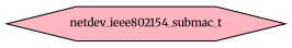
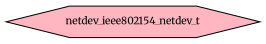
  digraph {
    rankdir=TB
    fontname=Merriweather
-   n1 [color=black fillcolor=lightpink fontname=Merriweather fontsize=10 height=0.2 label=netdev_ieee802154_submac_t shape=hexagon style=filled width=0.4]
+   n1 [color=black fillcolor=lightpink fontname=Merriweather fontsize=10 height=0.2 label=netdev_ieee802154_netdev_t shape=hexagon style=filled width=0.4]
  }
